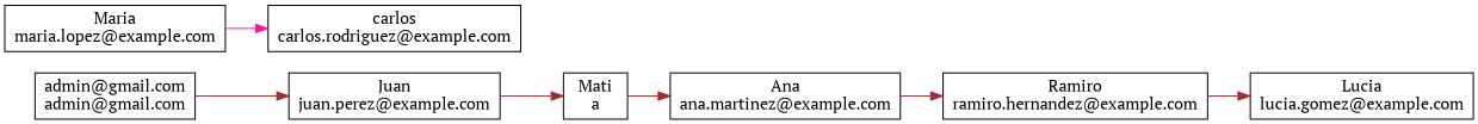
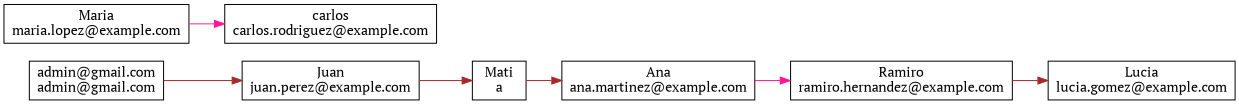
  digraph {
    fontname="PT Serif"
    rankdir=LR
    node [fontname="PT Serif" shape=record]
    edge [color=brown fontname="PT Serif"]
    n1 [label="{admin@gmail.com\nadmin@gmail.com}"]
    n2 [label="{Juan\njuan.perez@example.com}"]
    n3 [label="{Mati\na}"]
    n4 [label="{Ana\nana.martinez@example.com}"]
    n5 [label="{Ramiro\nramiro.hernandez@example.com}"]
    n6 [label="{Lucia\nlucia.gomez@example.com}"]
    n7 [label="{Maria\nmaria.lopez@example.com}"]
    n8 [label="{carlos\ncarlos.rodriguez@example.com}"]
    n1 -> n2
    n2 -> n3
    n3 -> n4
-   n4 -> n5
+   n4 -> n5 [color=deeppink]
    n5 -> n6
    n7 -> n8 [color=deeppink]
  }
